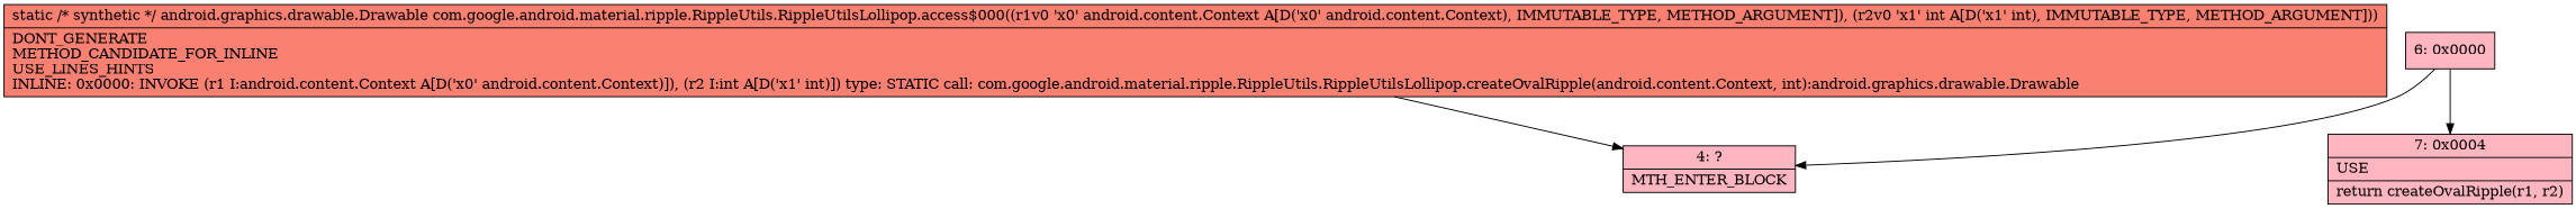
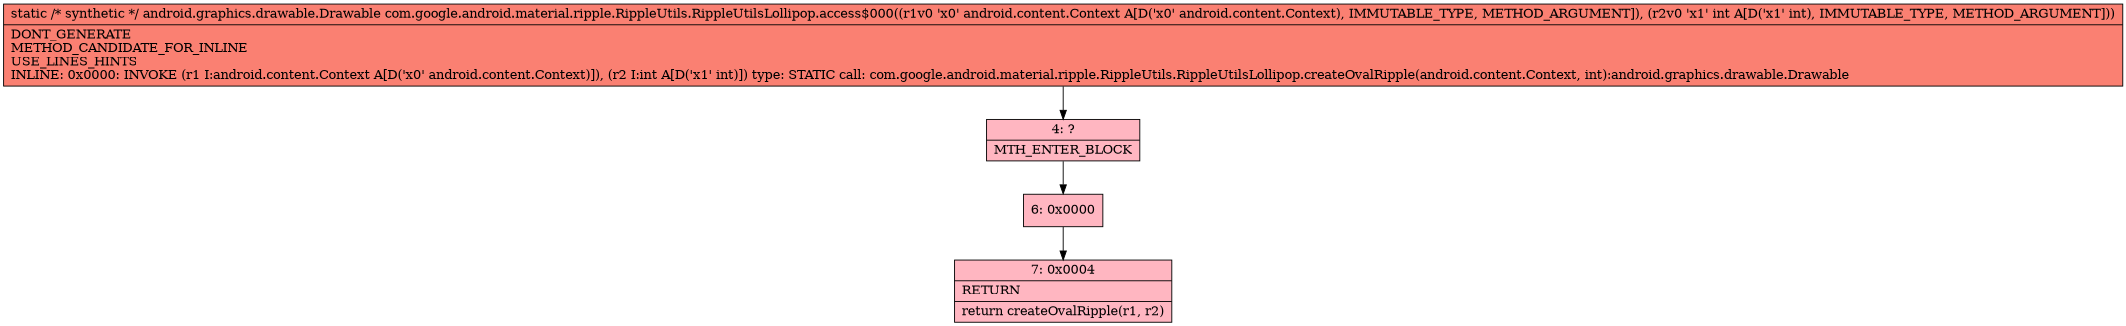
  digraph {
    node [fillcolor=lightpink shape=record style=filled]
    n1 [label="{4\:\ ?|MTH_ENTER_BLOCK\l}"]
    n2 [label="{6\:\ 0x0000}"]
-   n3 [label="{7\:\ 0x0004|USE\l|return createOvalRipple(r1, r2)\l}"]
+   n3 [label="{7\:\ 0x0004|RETURN\l|return createOvalRipple(r1, r2)\l}"]
    n4 [fillcolor=salmon label="{static \/* synthetic *\/ android.graphics.drawable.Drawable com.google.android.material.ripple.RippleUtils.RippleUtilsLollipop.access$000((r1v0 'x0' android.content.Context A[D('x0' android.content.Context), IMMUTABLE_TYPE, METHOD_ARGUMENT]), (r2v0 'x1' int A[D('x1' int), IMMUTABLE_TYPE, METHOD_ARGUMENT]))  | DONT_GENERATE\lMETHOD_CANDIDATE_FOR_INLINE\lUSE_LINES_HINTS\lINLINE: 0x0000: INVOKE  (r1 I:android.content.Context A[D('x0' android.content.Context)]), (r2 I:int A[D('x1' int)]) type: STATIC call: com.google.android.material.ripple.RippleUtils.RippleUtilsLollipop.createOvalRipple(android.content.Context, int):android.graphics.drawable.Drawable\l}"]
-   n2 -> n1
+   n1 -> n2
    n2 -> n3
    n4 -> n1
  }
